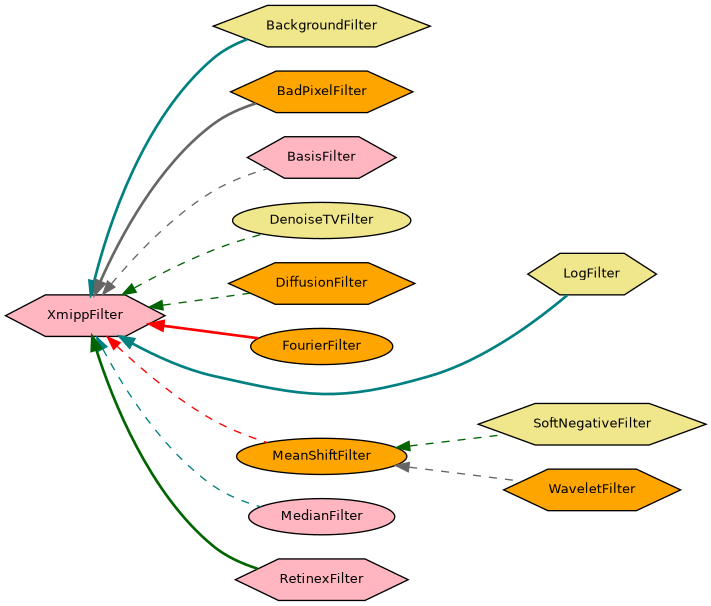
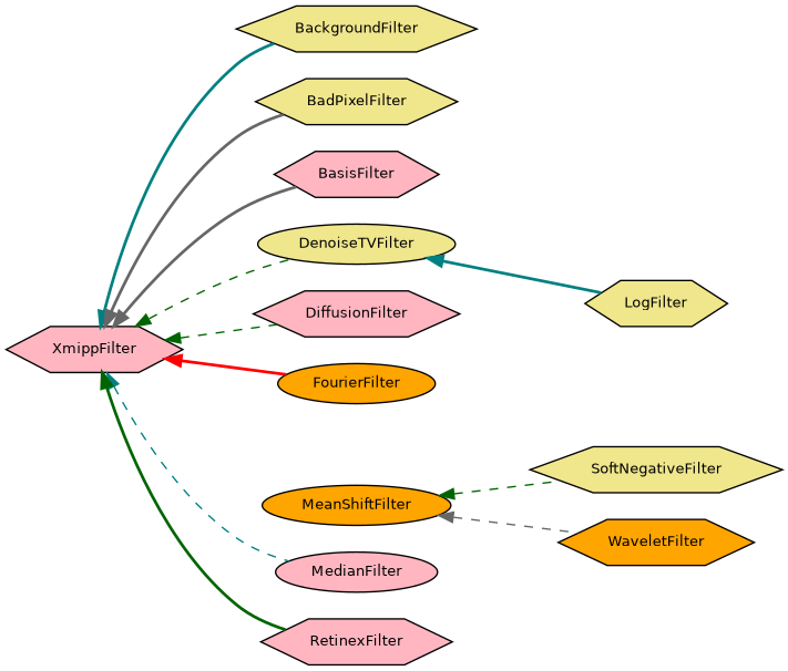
  digraph {
    rankdir=LR
    node [color=black fillcolor=lightpink fontname=Helvetica fontsize=10 shape=hexagon style=filled]
    edge [color=darkgreen dir=back fontname=Helvetica fontsize=10 labelfontname=Helvetica labelfontsize=10 style=bold]
    n1 [height=0.2 label=XmippFilter width=0.4]
    n2 [fillcolor=khaki height=0.2 label=BackgroundFilter width=0.4]
-   n3 [fillcolor=orange height=0.2 label=BadPixelFilter width=0.4]
+   n3 [fillcolor=khaki height=0.2 label=BadPixelFilter width=0.4]
    n4 [height=0.2 label=BasisFilter width=0.4]
    n5 [fillcolor=khaki height=0.2 label=DenoiseTVFilter shape=ellipse width=0.4]
-   n6 [fillcolor=orange height=0.2 label=DiffusionFilter width=0.4]
+   n6 [height=0.2 label=DiffusionFilter width=0.4]
    n7 [fillcolor=orange height=0.2 label=FourierFilter shape=ellipse width=0.4]
    n8 [fillcolor=khaki height=0.2 label=LogFilter width=0.4]
    n9 [fillcolor=orange height=0.2 label=MeanShiftFilter shape=ellipse width=0.4]
    n10 [height=0.2 label=MedianFilter shape=ellipse width=0.4]
    n11 [height=0.2 label=RetinexFilter width=0.4]
    n12 [fillcolor=khaki height=0.2 label=SoftNegativeFilter width=0.4]
    n13 [fillcolor=orange height=0.2 label=WaveletFilter width=0.4]
    n1 -> n2 [color=teal]
    n1 -> n3 [color=gray40]
-   n1 -> n4 [color=gray40 style=dashed]
+   n1 -> n4 [color=gray40]
    n1 -> n5 [style=dashed]
    n1 -> n6 [style=dashed]
    n1 -> n7 [color=red]
-   n1 -> n8 [color=teal]
-   n1 -> n9 [color=red style=dashed]
+   n5 -> n8 [color=teal]
    n1 -> n10 [color=teal style=dashed]
    n1 -> n11
    n9 -> n12 [style=dashed]
    n9 -> n13 [color=gray40 style=dashed]
  }
